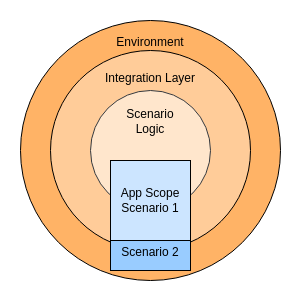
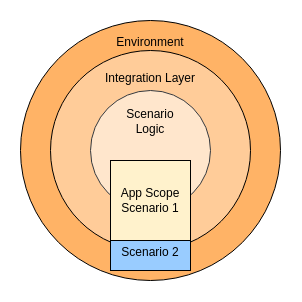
  <mxCell id="0" />
  <mxCell id="1" parent="0" />
  <mxCell id="2" value="Environment&lt;br&gt;&lt;br&gt;&lt;br&gt;&lt;br&gt;&lt;br&gt;&lt;br&gt;&lt;br&gt;&lt;br&gt;&lt;br&gt;&lt;br&gt;&lt;br&gt;&lt;br&gt;&lt;br&gt;&lt;br&gt;&lt;br&gt;&lt;br&gt;" style="ellipse;whiteSpace=wrap;html=1;aspect=fixed;shadow=0;fillColor=#FFB366;strokeColor=default;gradientColor=none;" vertex="1" parent="1"><mxGeometry x="20" y="20" width="260" height="260" as="geometry" /></mxCell>
  <mxCell id="3" value="Integration Layer&lt;br&gt;&lt;br&gt;&lt;br&gt;&lt;br&gt;&lt;br&gt;&lt;br&gt;&lt;br&gt;&lt;div&gt;&lt;br&gt;&lt;/div&gt;&lt;div&gt;&lt;br&gt;&lt;/div&gt;&lt;div&gt;&lt;br&gt;&lt;/div&gt;&lt;div&gt;&lt;br&gt;&lt;/div&gt;" style="ellipse;whiteSpace=wrap;html=1;aspect=fixed;shadow=0;fillColor=#FFCC99;strokeColor=default;align=center;" vertex="1" parent="1"><mxGeometry x="50" y="50" width="200" height="200" as="geometry" /></mxCell>
  <mxCell id="4" value="Scenario&lt;br&gt;Logic&lt;br&gt;&lt;br&gt;&lt;br&gt;&lt;br&gt;&lt;br&gt;" style="ellipse;whiteSpace=wrap;html=1;aspect=fixed;fillColor=#FFE6CC;strokeColor=#36393d;direction=south;" vertex="1" parent="1"><mxGeometry x="90" y="90" width="120" height="120" as="geometry" /></mxCell>
  <mxCell id="5" style="edgeStyle=orthogonalEdgeStyle;rounded=0;orthogonalLoop=1;jettySize=auto;html=1;exitX=0.75;exitY=0;exitDx=0;exitDy=0;entryX=1;entryY=0.25;entryDx=0;entryDy=0;fontFamily=Helvetica;fontSize=12;fontColor=default;" edge="1" parent="1" source="7" target="7"><mxGeometry relative="1" as="geometry" /></mxCell>
  <mxCell id="6" value="&lt;br&gt;&lt;br&gt;&lt;br&gt;Scenario 2" style="whiteSpace=wrap;html=1;aspect=fixed;shadow=0;fontFamily=Helvetica;fontSize=12;fontColor=default;strokeColor=default;fillColor=#99CCFF;direction=south;" vertex="1" parent="1"><mxGeometry x="110" y="190" width="80" height="80" as="geometry" /></mxCell>
- <mxCell id="7" value="App Scope&lt;br&gt;Scenario 1" style="whiteSpace=wrap;html=1;aspect=fixed;shadow=0;fontFamily=Helvetica;fontSize=12;fontColor=default;strokeColor=default;fillColor=#CCE5FF;direction=south;" vertex="1" parent="1"><mxGeometry x="110" y="160" width="80" height="80" as="geometry" /></mxCell>
+ <mxCell id="7" value="App Scope&lt;br&gt;Scenario 1" style="whiteSpace=wrap;html=1;aspect=fixed;shadow=0;fontFamily=Helvetica;fontSize=12;fontColor=default;strokeColor=default;fillColor=#fff2cc;direction=south;" vertex="1" parent="1"><mxGeometry x="110" y="160" width="80" height="80" as="geometry" /></mxCell>
